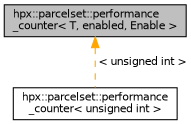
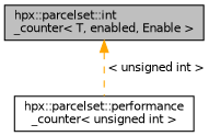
  digraph {
    node [color=black fontname=Helvetica fontsize=10 shape=record style=filled]
-   n1 [fillcolor=grey75 fontcolor=black height=0.2 label="hpx::parcelset::performance\l_counter\< T, enabled, Enable \>" width=0.4]
+   n1 [fillcolor=grey75 fontcolor=black height=0.2 label="hpx::parcelset::int\l_counter\< T, enabled, Enable \>" width=0.4]
    n2 [fillcolor=white height=0.2 label="hpx::parcelset::performance\l_counter\< unsigned int \>" width=0.4]
    n1 -> n2 [color=orange dir=back fontname=Helvetica fontsize=10 label=" \< unsigned int \>" labelfontname=Helvetica labelfontsize=10 style=dashed]
  }
